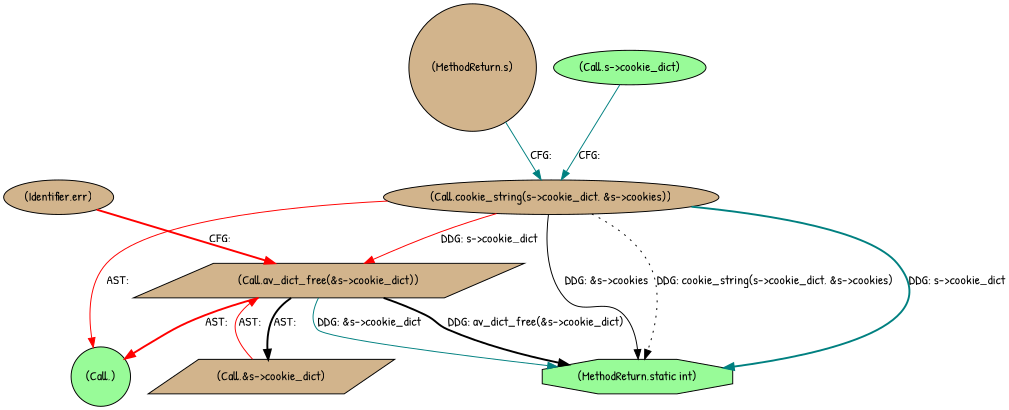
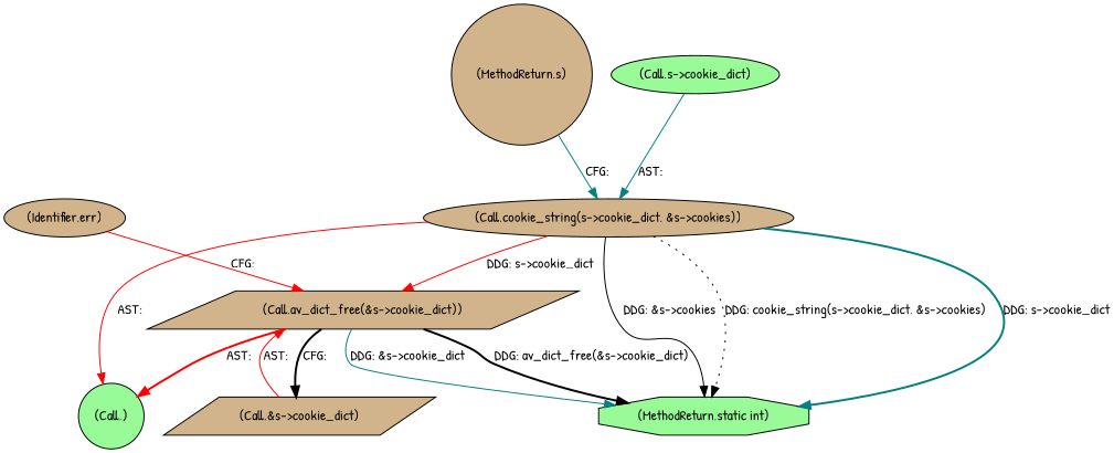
  digraph {
    fontname="Patrick Hand"
    node [fillcolor=tan fontname="Patrick Hand" shape=ellipse style=filled]
    edge [color=red fontname="Patrick Hand" style=solid]
    n1 [label="(Call,av_dict_free(&s->cookie_dict))" shape=parallelogram]
    n2 [fillcolor=palegreen label="(MethodReturn,static int)" shape=octagon]
    n3 [fillcolor=palegreen label="(Call,)" shape=circle]
    n4 [label="(Call,&s->cookie_dict)" shape=parallelogram]
    n5 [label="(Call,cookie_string(s->cookie_dict, &s->cookies))"]
    n6 [label="(MethodReturn,s)" shape=circle]
    n7 [fillcolor=palegreen label="(Call,s->cookie_dict)"]
    n8 [label="(Identifier,err)"]
    n1 -> n2 [color=black label="DDG: av_dict_free(&s->cookie_dict)" style=bold]
    n1 -> n2 [color=teal label="DDG: &s->cookie_dict"]
    n1 -> n3 [label="AST: " style=bold]
-   n1 -> n4 [color=black label="AST: " style=bold]
+   n1 -> n4 [color=black label="CFG: " style=bold]
    n4 -> n1 [label="AST: "]
    n5 -> n1 [label="DDG: s->cookie_dict"]
    n5 -> n2 [color=black label="DDG: &s->cookies"]
    n5 -> n2 [color=black label="DDG: cookie_string(s->cookie_dict, &s->cookies)" style=dotted]
    n5 -> n2 [color=teal label="DDG: s->cookie_dict" style=bold]
    n5 -> n3 [label="AST: "]
    n6 -> n5 [color=teal label="CFG: "]
-   n7 -> n5 [color=teal label="CFG: "]
-   n8 -> n1 [label="CFG: " style=bold]
+   n7 -> n5 [color=teal label="AST: "]
+   n8 -> n1 [label="CFG: "]
  }
